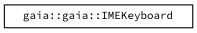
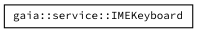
  digraph {
    rankdir=LR
    fontname="Source Code Pro"
-   n1 [color=black fillcolor=white fontname="Source Code Pro" fontsize=10 height=0.2 label="gaia::gaia::IMEKeyboard" shape=record style=filled width=0.4]
+   n1 [color=black fillcolor=white fontname="Source Code Pro" fontsize=10 height=0.2 label="gaia::service::IMEKeyboard" shape=record style=filled width=0.4]
  }
